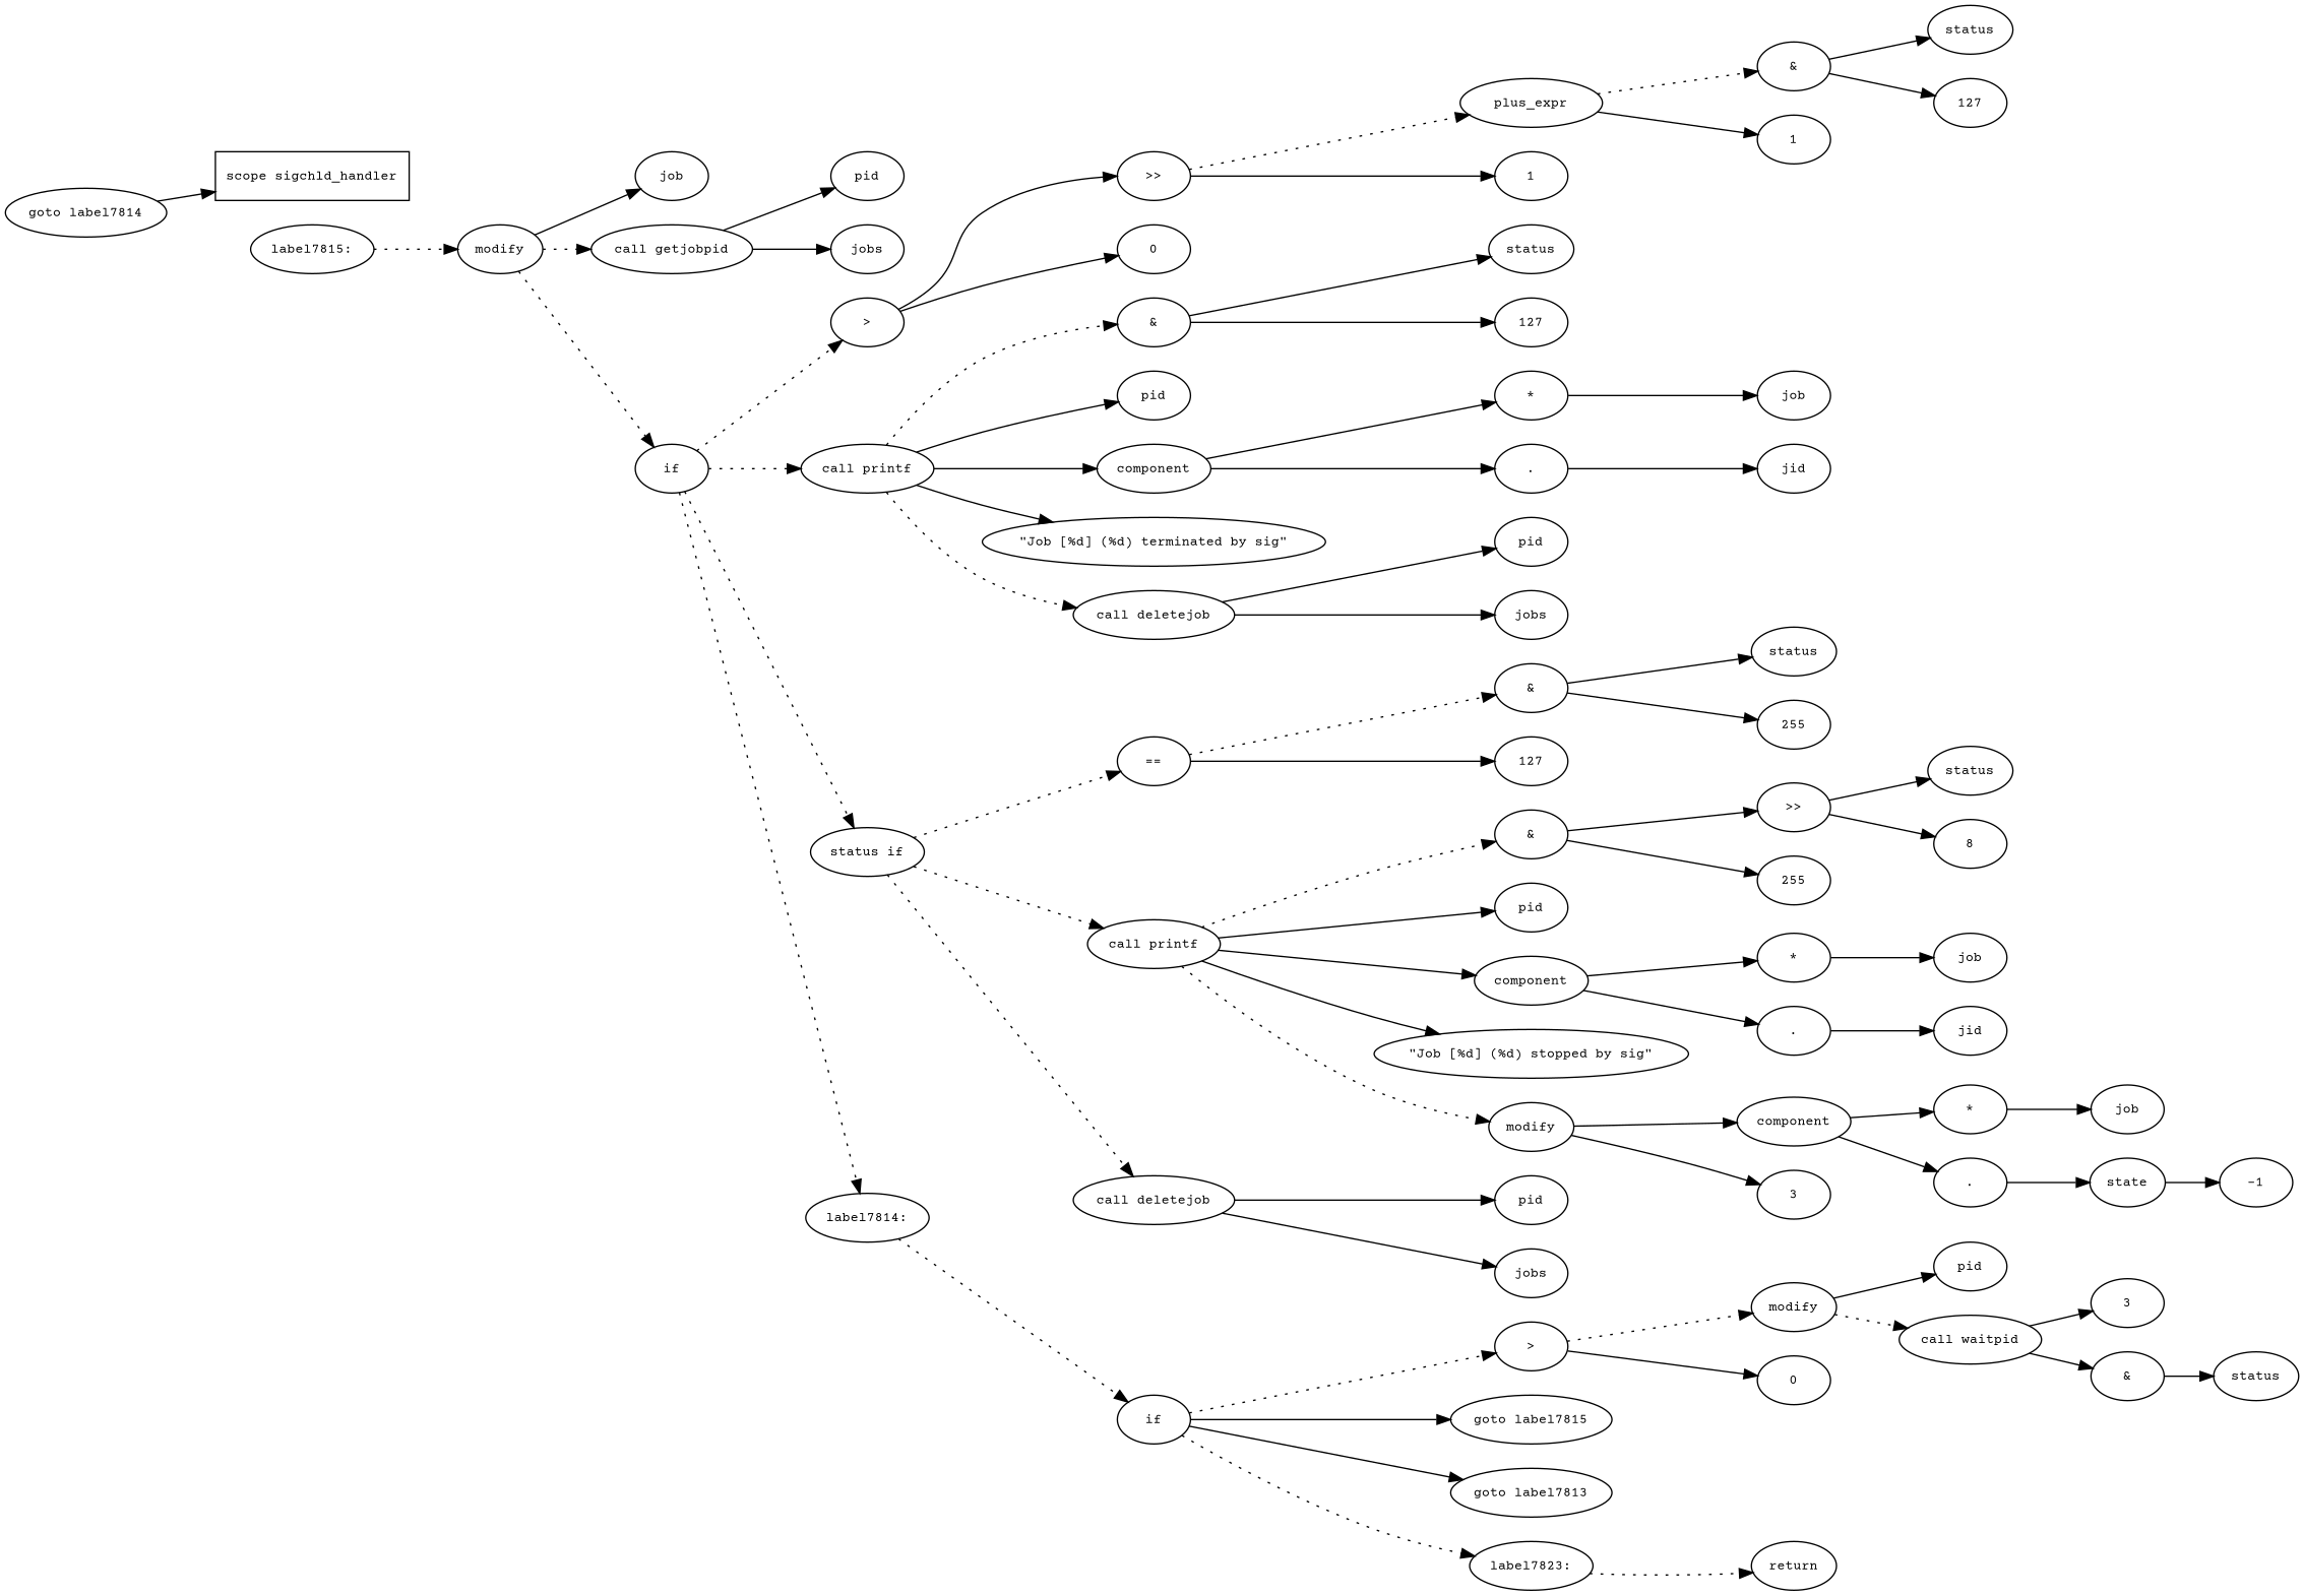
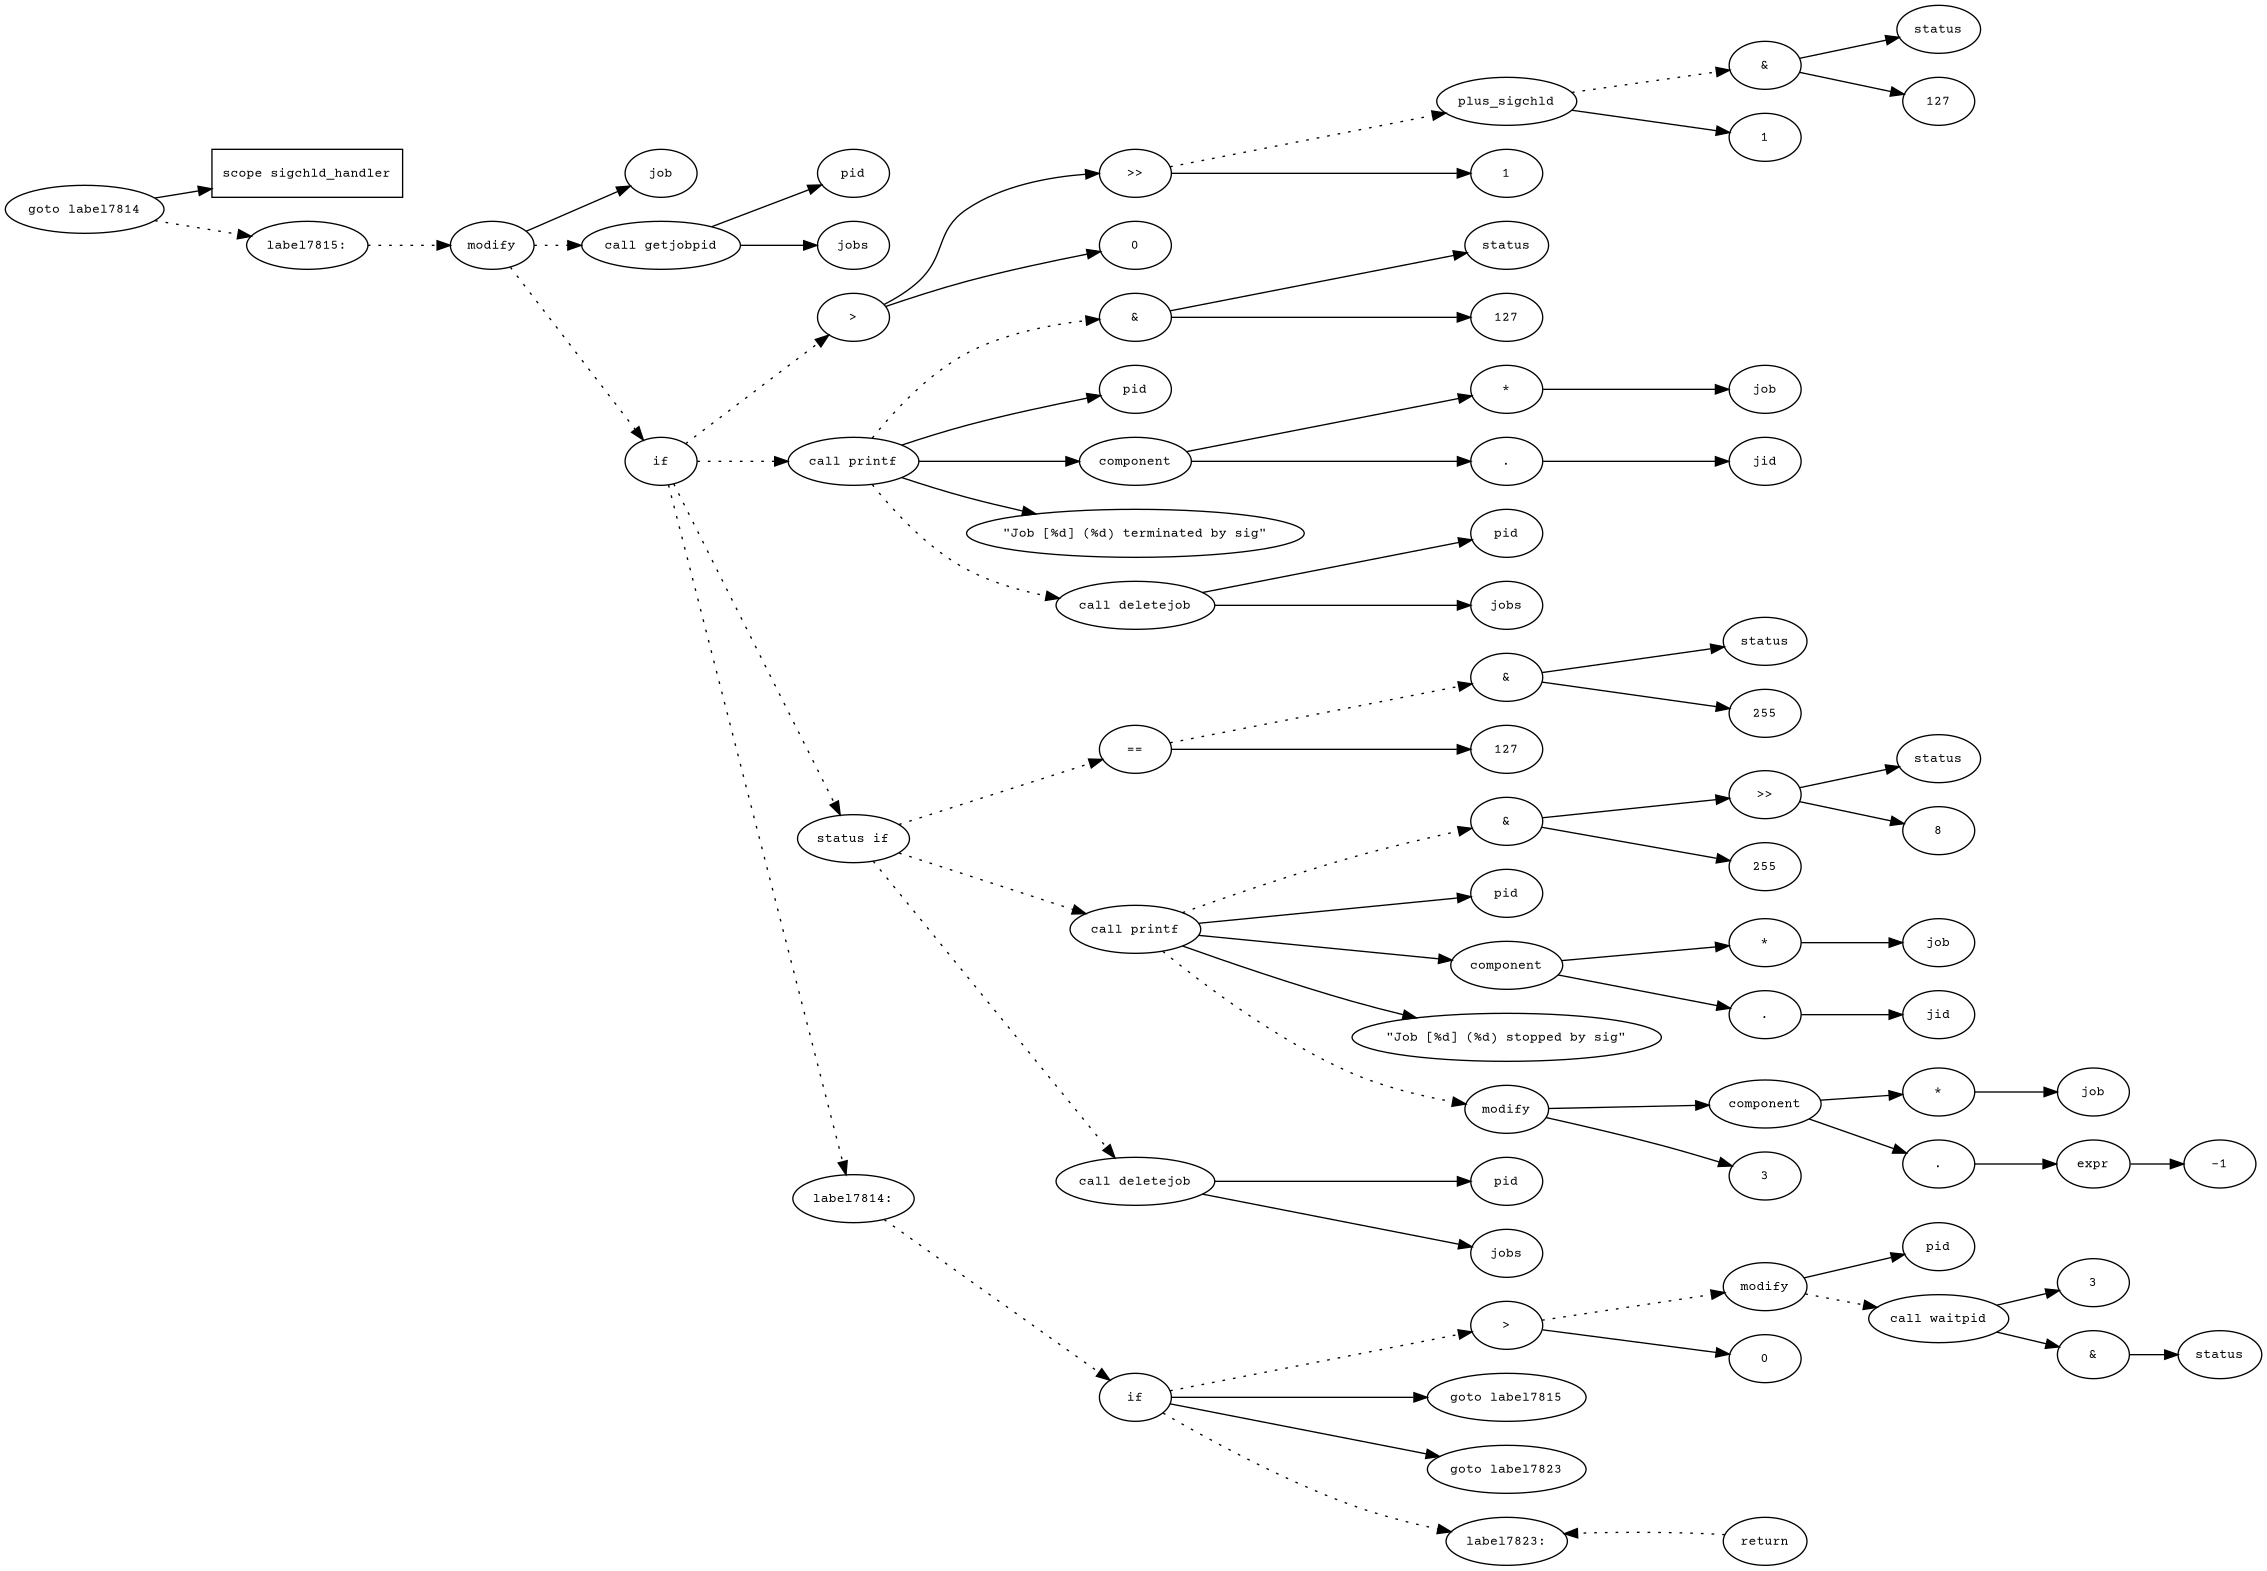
  digraph {
    fontname="Courier Prime"
    fontsize=10
    rankdir=LR
    node [fontname="Courier Prime" fontsize=10 shape=ellipse]
    edge [fontname="Courier Prime" fontsize=10]
    n1 [label="scope sigchld_handler" shape=box]
    n2 [label="goto label7814"]
    n3 [label="label7815:"]
    n4 [label=modify]
    n5 [label=job]
    n6 [label="call getjobpid"]
    n7 [label=if]
    n8 [label=pid]
    n9 [label=jobs]
    n10 [label=">"]
    n11 [label="call printf"]
    n12 [label="status if"]
    n13 [label="label7814:"]
    n14 [label=">>"]
    n15 [label=0]
    n16 [label="&"]
    n17 [label=pid]
    n18 [label=component]
    n19 [label="\"Job [%d] (%d) terminated by sig\""]
    n20 [label="call deletejob"]
    n21 [label="=="]
    n22 [label="call printf"]
    n23 [label="call deletejob"]
    n24 [label=if]
-   n25 [label=plus_expr]
+   n25 [label=plus_sigchld]
    n26 [label=1]
    n27 [label="&"]
    n28 [label=1]
    n29 [label=status]
    n30 [label=127]
    n31 [label=status]
    n32 [label=127]
    n33 [label="*"]
    n34 [label="."]
    n35 [label=pid]
    n36 [label=jobs]
    n37 [label=job]
    n38 [label=jid]
    n39 [label="&"]
    n40 [label=127]
    n41 [label="&"]
    n42 [label=pid]
    n43 [label=component]
    n44 [label="\"Job [%d] (%d) stopped by sig\""]
    n45 [label=modify]
    n46 [label=pid]
    n47 [label=jobs]
    n48 [label=status]
    n49 [label=255]
    n50 [label=">>"]
    n51 [label=255]
    n52 [label="*"]
    n53 [label="."]
    n54 [label=component]
    n55 [label=3]
    n56 [label=status]
    n57 [label=8]
    n58 [label=job]
    n59 [label=jid]
    n60 [label="*"]
    n61 [label="."]
    n62 [label=job]
-   n63 [label=state]
+   n63 [label=expr]
    n64 [label=-1]
    n65 [label=">"]
    n66 [label="goto label7815"]
-   n67 [label="goto label7813"]
+   n67 [label="goto label7823"]
    n68 [label="label7823:"]
    n69 [label=modify]
    n70 [label=0]
    n71 [label=return]
    n72 [label=pid]
    n73 [label="call waitpid"]
    n74 [label=3]
    n75 [label="&"]
    n76 [label=status]
    n2 -> n1
+   n2 -> n3 [style=dotted]
    n3 -> n4 [style=dotted]
    n4 -> n5
    n4 -> n6 [style=dotted]
    n4 -> n7 [style=dotted]
    n6 -> n8
    n6 -> n9
    n7 -> n10 [style=dotted]
    n7 -> n11 [style=dotted]
    n7 -> n12 [style=dotted]
    n7 -> n13 [style=dotted]
    n10 -> n14
    n10 -> n15
    n11 -> n16 [style=dotted]
    n11 -> n17
    n11 -> n18
    n11 -> n19
    n11 -> n20 [style=dotted]
    n12 -> n21 [style=dotted]
    n12 -> n22 [style=dotted]
    n12 -> n23 [style=dotted]
    n13 -> n24 [style=dotted]
    n14 -> n25 [style=dotted]
    n14 -> n26
    n16 -> n31
    n16 -> n32
    n18 -> n33
    n18 -> n34
    n20 -> n35
    n20 -> n36
    n21 -> n39 [style=dotted]
    n21 -> n40
    n22 -> n41 [style=dotted]
    n22 -> n42
    n22 -> n43
    n22 -> n44
    n22 -> n45 [style=dotted]
    n23 -> n46
    n23 -> n47
    n24 -> n65 [style=dotted]
    n24 -> n66
    n24 -> n67
    n24 -> n68 [style=dotted]
    n25 -> n27 [style=dotted]
    n25 -> n28
    n27 -> n29
    n27 -> n30
    n33 -> n37
    n34 -> n38
    n39 -> n48
    n39 -> n49
    n41 -> n50
    n41 -> n51
    n43 -> n52
    n43 -> n53
    n45 -> n54
    n45 -> n55
    n50 -> n56
    n50 -> n57
    n52 -> n58
    n53 -> n59
    n54 -> n60
    n54 -> n61
    n60 -> n62
    n61 -> n63
    n63 -> n64
    n65 -> n69 [style=dotted]
    n65 -> n70
-   n68 -> n71 [style=dotted]
+   n71 -> n68 [style=dotted]
    n69 -> n72
    n69 -> n73 [style=dotted]
    n73 -> n74
    n73 -> n75
    n75 -> n76
  }
